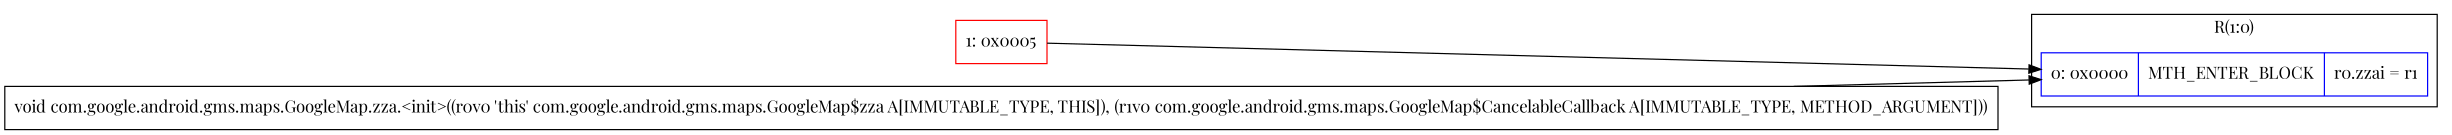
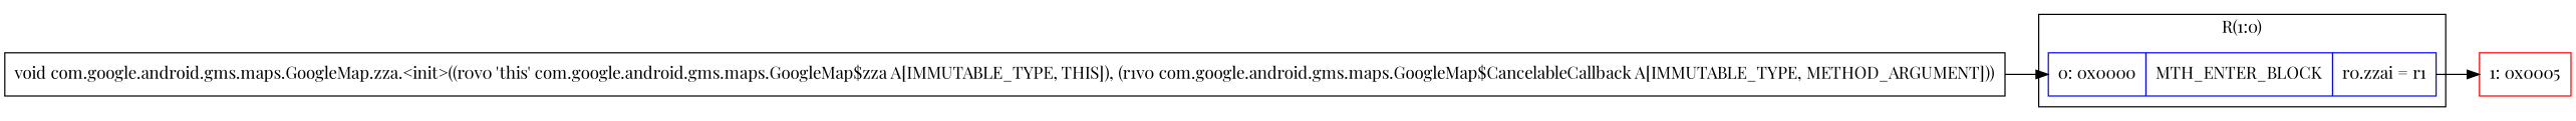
  digraph {
    rankdir=LR
    fontname="Playfair Display"
    node [shape=record fontname="Playfair Display"]
    edge [fontname="Playfair Display"]
    n1 [color=blue label="{0\:\ 0x0000|MTH_ENTER_BLOCK\l|r0.zzai = r1\l}"]
    n2 [color=red label="{1\:\ 0x0005}"]
    n3 [label="{void com.google.android.gms.maps.GoogleMap.zza.\<init\>((r0v0 'this' com.google.android.gms.maps.GoogleMap$zza A[IMMUTABLE_TYPE, THIS]), (r1v0 com.google.android.gms.maps.GoogleMap$CancelableCallback A[IMMUTABLE_TYPE, METHOD_ARGUMENT])) }"]
    subgraph cluster_1 {
      label="R(1:0)"
      n1
    }
-   n2 -> n1
+   n1 -> n2
    n3 -> n1
  }
